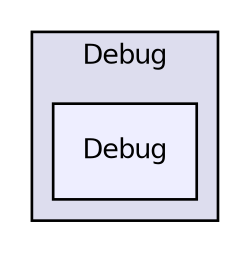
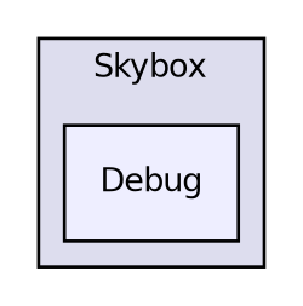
  digraph {
    compound=true
    n1 [fillcolor="#eeeeff" fontname=Helvetica fontsize=10 label=Debug pencolor=black shape=box style=filled]
    subgraph cluster_1 {
      bgcolor="#ddddee"
      fontname=Helvetica
      fontsize=10
-     label=Debug
+     label=Skybox
      pencolor=black
      n1
    }
  }
